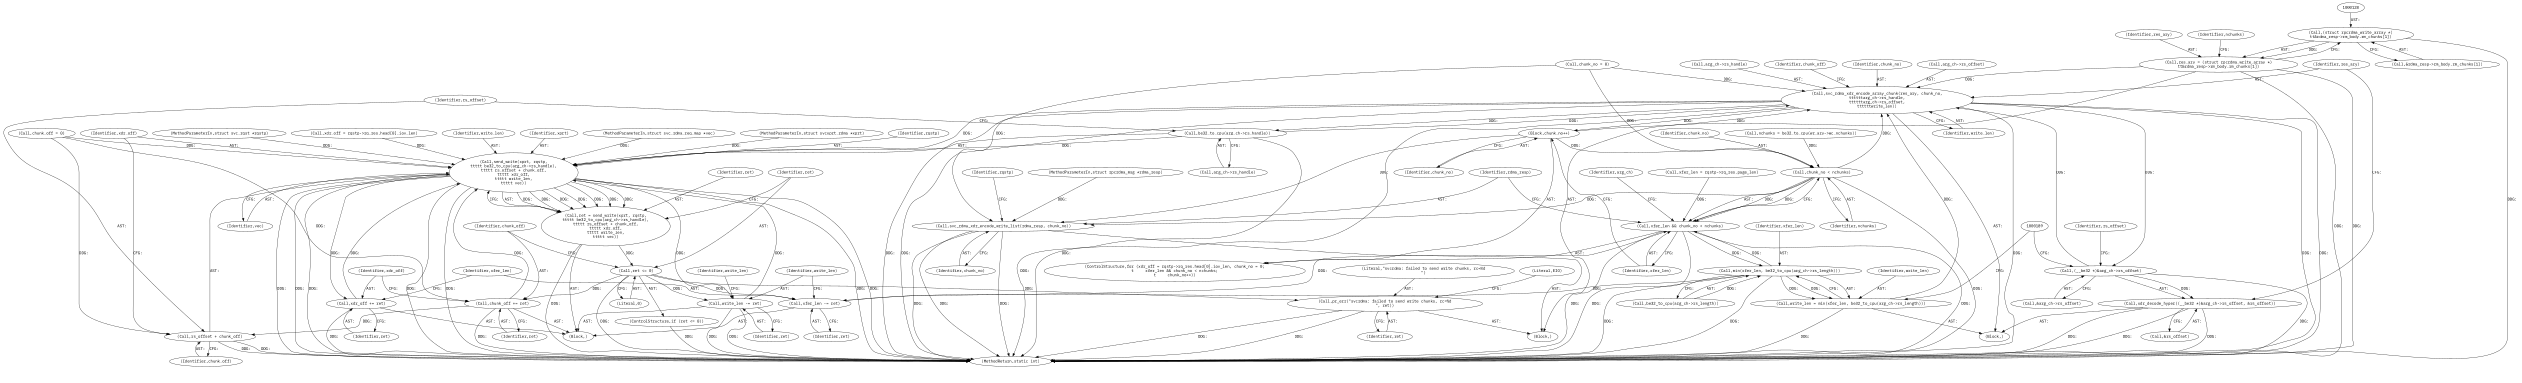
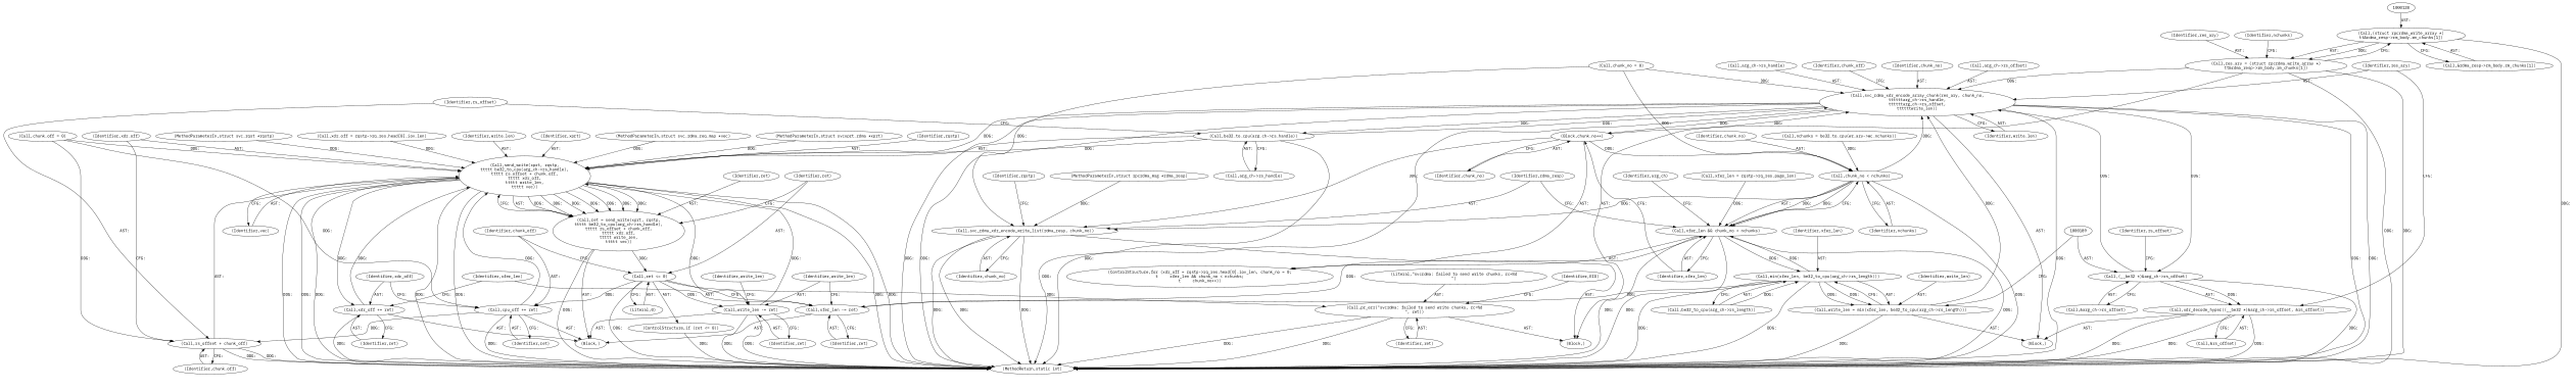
  digraph {
    fontname="IBM Plex Mono"
    node [fontname="IBM Plex Mono"]
    edge [fontname="IBM Plex Mono"]
    n1 [label="(Call,(struct rpcrdma_write_array *)\n\t\t&rdma_resp->rm_body.rm_chunks[1])"]
    n2 [label="(Call,res_ary = (struct rpcrdma_write_array *)\n\t\t&rdma_resp->rm_body.rm_chunks[1])"]
    n3 [label="(Call,&rdma_resp->rm_body.rm_chunks[1])"]
    n4 [label="(MethodReturn,static int)"]
    n5 [label="(Call,svc_rdma_xdr_encode_array_chunk(res_ary, chunk_no,\n\t\t\t\t\t\targ_ch->rs_handle,\n\t\t\t\t\t\targ_ch->rs_offset,\n\t\t\t\t\t\twrite_len))"]
    n6 [label="(Block,)"]
    n7 [label="(Block,chunk_no++)"]
    n8 [label="(Call,(__be32 *)&arg_ch->rs_offset)"]
    n9 [label="(Call,be32_to_cpu(arg_ch->rs_handle))"]
    n10 [label="(Call,send_write(xprt, rqstp,\n\t\t\t\t\t be32_to_cpu(arg_ch->rs_handle),\n\t\t\t\t\t rs_offset + chunk_off,\n\t\t\t\t\t xdr_off,\n\t\t\t\t\t write_len,\n\t\t\t\t\t vec))"]
    n11 [label="(Identifier,write_len)"]
    n12 [label="(Block,)"]
    n13 [label="(Call,chunk_no < nchunks)"]
    n14 [label="(Call,svc_rdma_xdr_encode_write_list(rdma_resp, chunk_no))"]
    n15 [label="(Identifier,chunk_no)"]
    n16 [label="(ControlStructure,for (xdr_off = rqstp->rq_res.head[0].iov_len, chunk_no = 0;\n\t     xfer_len && chunk_no < nchunks;\n\t     chunk_no++))"]
    n17 [label="(Call,xdr_decode_hyper((__be32 *)&arg_ch->rs_offset, &rs_offset))"]
    n18 [label="(Call,&arg_ch->rs_offset)"]
    n19 [label="(Call,arg_ch->rs_handle)"]
    n20 [label="(Call,ret = send_write(xprt, rqstp,\n\t\t\t\t\t be32_to_cpu(arg_ch->rs_handle),\n\t\t\t\t\t rs_offset + chunk_off,\n\t\t\t\t\t xdr_off,\n\t\t\t\t\t write_len,\n\t\t\t\t\t vec))"]
    n21 [label="(Call,xdr_off += ret)"]
    n22 [label="(Call,write_len -= ret)"]
    n23 [label="(Identifier,vec)"]
    n24 [label="(Call,xfer_len && chunk_no < nchunks)"]
    n25 [label="(Identifier,nchunks)"]
    n26 [label="(Identifier,chunk_no)"]
    n27 [label="(Call,min(xfer_len, be32_to_cpu(arg_ch->rs_length)))"]
    n28 [label="(Identifier,xfer_len)"]
    n29 [label="(Call,write_len = min(xfer_len, be32_to_cpu(arg_ch->rs_length)))"]
    n30 [label="(Call,xfer_len -= ret)"]
    n31 [label="(Call,be32_to_cpu(arg_ch->rs_length))"]
    n32 [label="(Identifier,ret)"]
    n33 [label="(Block,)"]
    n34 [label="(Call,&rs_offset)"]
    n35 [label="(Call,ret <= 0)"]
    n36 [label="(Identifier,ret)"]
    n37 [label="(Identifier,ret)"]
-   n38 [label="(Call,chunk_off += ret)"]
+   n38 [label="(Call,cpu_off += ret)"]
    n39 [label="(Call,pr_err(\"svcrdma: failed to send write chunks, rc=%d\n\", ret))"]
    n40 [label="(Literal,0)"]
    n41 [label="(ControlStructure,if (ret <= 0))"]
    n42 [label="(Call,rs_offset + chunk_off)"]
    n43 [label="(Identifier,ret)"]
    n44 [label="(Identifier,ret)"]
    n45 [label="(Identifier,chunk_off)"]
    n46 [label="(MethodParameterIn,struct svc_rdma_req_map *vec)"]
    n47 [label="(Call,arg_ch->rs_handle)"]
    n48 [label="(Identifier,res_ary)"]
    n49 [label="(Identifier,write_len)"]
    n50 [label="(Identifier,chunk_off)"]
    n51 [label="(Call,nchunks = be32_to_cpu(wr_ary->wc_nchunks))"]
    n52 [label="(Identifier,chunk_no)"]
    n53 [label="(MethodParameterIn,struct svcxprt_rdma *xprt)"]
    n54 [label="(Call,chunk_off = 0)"]
    n55 [label="(Identifier,xfer_len)"]
    n56 [label="(Identifier,xdr_off)"]
    n57 [label="(Literal,\"svcrdma: failed to send write chunks, rc=%d\n\")"]
    n58 [label="(Identifier,rqstp)"]
    n59 [label="(Identifier,xdr_off)"]
    n60 [label="(Identifier,rs_offset)"]
-   n61 [label="(Literal,EIO)"]
+   n61 [label="(Identifier,EIO)"]
    n62 [label="(Identifier,res_ary)"]
    n63 [label="(MethodParameterIn,struct rpcrdma_msg *rdma_resp)"]
    n64 [label="(Call,chunk_no = 0)"]
    n65 [label="(Identifier,chunk_no)"]
    n66 [label="(Identifier,xfer_len)"]
    n67 [label="(Identifier,rs_offset)"]
    n68 [label="(Identifier,write_len)"]
    n69 [label="(MethodParameterIn,struct svc_rqst *rqstp)"]
    n70 [label="(Identifier,chunk_off)"]
    n71 [label="(Call,arg_ch->rs_offset)"]
    n72 [label="(Call,xfer_len = rqstp->rq_res.page_len)"]
    n73 [label="(Identifier,nchunks)"]
    n74 [label="(Identifier,arg_ch)"]
    n75 [label="(Call,xdr_off = rqstp->rq_res.head[0].iov_len)"]
    n76 [label="(Identifier,write_len)"]
    n77 [label="(Identifier,write_len)"]
    n78 [label="(Identifier,ret)"]
    n79 [label="(Identifier,rdma_resp)"]
    n80 [label="(Identifier,rqstp)"]
    n81 [label="(Identifier,xprt)"]
    n82 [label="(Identifier,ret)"]
    1000128
    1000189
    n1 -> n2 [label="AST: "]
    n1 -> n2 [label="DDG: "]
    n1 -> n3 [label="CFG: "]
    n1 -> n4 [label="DDG: "]
    n2 -> n1 [label="CFG: "]
    n2 -> n4 [label="DDG: "]
    n2 -> n4 [label="DDG: "]
    n2 -> n5 [label="DDG: "]
    n2 -> n6 [label="AST: "]
    n3 -> n1 [label="AST: "]
    n5 -> n4 [label="DDG: "]
    n5 -> n4 [label="DDG: "]
    n5 -> n4 [label="DDG: "]
    n5 -> n4 [label="DDG: "]
    n5 -> n4 [label="DDG: "]
    n5 -> n4 [label="DDG: "]
    n5 -> n7 [label="DDG: "]
    n5 -> n8 [label="DDG: "]
    n5 -> n9 [label="DDG: "]
    n5 -> n10 [label="DDG: "]
    n5 -> n11 [label="CFG: "]
    n5 -> n12 [label="AST: "]
    n7 -> n5 [label="DDG: "]
    n7 -> n13 [label="DDG: "]
    n7 -> n14 [label="DDG: "]
    n7 -> n15 [label="CFG: "]
    n7 -> n16 [label="AST: "]
    n8 -> n4 [label="DDG: "]
    n8 -> n5 [label="DDG: "]
    n8 -> n17 [label="AST: "]
    n8 -> n17 [label="DDG: "]
    n8 -> n18 [label="CFG: "]
    n9 -> n4 [label="DDG: "]
    n9 -> n5 [label="DDG: "]
    n9 -> n10 [label="AST: "]
    n9 -> n10 [label="DDG: "]
    n9 -> n19 [label="CFG: "]
    n10 -> n4 [label="DDG: "]
    n10 -> n4 [label="DDG: "]
    n10 -> n4 [label="DDG: "]
    n10 -> n4 [label="DDG: "]
    n10 -> n4 [label="DDG: "]
    n10 -> n4 [label="DDG: "]
    n10 -> n4 [label="DDG: "]
    n10 -> n20 [label="AST: "]
    n10 -> n20 [label="DDG: "]
    n10 -> n20 [label="DDG: "]
    n10 -> n20 [label="DDG: "]
    n10 -> n20 [label="DDG: "]
    n10 -> n20 [label="DDG: "]
    n10 -> n20 [label="DDG: "]
    n10 -> n20 [label="DDG: "]
    n10 -> n21 [label="DDG: "]
    n10 -> n22 [label="DDG: "]
    n10 -> n23 [label="CFG: "]
    n11 -> n5 [label="AST: "]
    n13 -> n4 [label="DDG: "]
    n13 -> n5 [label="DDG: "]
    n13 -> n14 [label="DDG: "]
    n13 -> n24 [label="AST: "]
    n13 -> n24 [label="DDG: "]
    n13 -> n24 [label="DDG: "]
    n13 -> n25 [label="CFG: "]
    n14 -> n4 [label="DDG: "]
    n14 -> n4 [label="DDG: "]
    n14 -> n4 [label="DDG: "]
    n14 -> n6 [label="AST: "]
    n14 -> n26 [label="CFG: "]
    n15 -> n7 [label="AST: "]
    n17 -> n4 [label="DDG: "]
    n17 -> n4 [label="DDG: "]
    n17 -> n4 [label="DDG: "]
    n17 -> n12 [label="AST: "]
    n17 -> n34 [label="CFG: "]
    n18 -> n8 [label="AST: "]
    n19 -> n9 [label="AST: "]
    n20 -> n4 [label="DDG: "]
    n20 -> n10 [label="CFG: "]
    n20 -> n33 [label="AST: "]
    n20 -> n35 [label="DDG: "]
    n21 -> n4 [label="DDG: "]
    n21 -> n10 [label="DDG: "]
    n21 -> n33 [label="AST: "]
    n21 -> n36 [label="CFG: "]
    n22 -> n4 [label="DDG: "]
    n22 -> n4 [label="DDG: "]
    n22 -> n10 [label="DDG: "]
    n22 -> n33 [label="AST: "]
    n22 -> n37 [label="CFG: "]
    n23 -> n10 [label="AST: "]
    n24 -> n4 [label="DDG: "]
    n24 -> n4 [label="DDG: "]
    n24 -> n4 [label="DDG: "]
    n24 -> n13 [label="CFG: "]
    n24 -> n16 [label="AST: "]
    n24 -> n27 [label="DDG: "]
    n24 -> n28 [label="CFG: "]
    n25 -> n13 [label="AST: "]
    n26 -> n14 [label="AST: "]
    n27 -> n4 [label="DDG: "]
    n27 -> n4 [label="DDG: "]
    n27 -> n24 [label="DDG: "]
    n27 -> n29 [label="AST: "]
    n27 -> n29 [label="DDG: "]
    n27 -> n29 [label="DDG: "]
    n27 -> n30 [label="DDG: "]
    n27 -> n31 [label="CFG: "]
    n28 -> n7 [label="CFG: "]
    n28 -> n24 [label="AST: "]
    n29 -> n4 [label="DDG: "]
    n29 -> n5 [label="DDG: "]
    n29 -> n12 [label="AST: "]
    n29 -> n27 [label="CFG: "]
    n30 -> n24 [label="DDG: "]
    n30 -> n32 [label="CFG: "]
    n30 -> n33 [label="AST: "]
    n31 -> n27 [label="AST: "]
    n31 -> n27 [label="DDG: "]
    n32 -> n30 [label="AST: "]
    n34 -> n17 [label="AST: "]
    n35 -> n4 [label="DDG: "]
    n35 -> n22 [label="DDG: "]
-   n35 -> n30 [label="DDG: "]
+   n35 -> n30 [label="CFG: "]
    n35 -> n38 [label="DDG: "]
    n35 -> n39 [label="DDG: "]
    n35 -> n40 [label="CFG: "]
    n35 -> n41 [label="AST: "]
    n36 -> n21 [label="AST: "]
    n37 -> n22 [label="AST: "]
    n38 -> n4 [label="DDG: "]
    n38 -> n10 [label="DDG: "]
    n38 -> n33 [label="AST: "]
    n38 -> n42 [label="DDG: "]
    n38 -> n43 [label="CFG: "]
    n39 -> n4 [label="DDG: "]
    n39 -> n4 [label="DDG: "]
    n39 -> n6 [label="AST: "]
    n39 -> n44 [label="CFG: "]
    n40 -> n35 [label="AST: "]
    n41 -> n4 [label="DDG: "]
    n42 -> n4 [label="DDG: "]
    n42 -> n4 [label="DDG: "]
    n42 -> n10 [label="AST: "]
    n42 -> n45 [label="CFG: "]
    n43 -> n38 [label="AST: "]
    n44 -> n39 [label="AST: "]
    n45 -> n42 [label="AST: "]
    n46 -> n10 [label="DDG: "]
    n47 -> n5 [label="AST: "]
    n48 -> n5 [label="AST: "]
    n48 -> n17 [label="CFG: "]
    n49 -> n29 [label="AST: "]
    n50 -> n5 [label="CFG: "]
    n51 -> n13 [label="DDG: "]
    n52 -> n13 [label="AST: "]
    n53 -> n10 [label="DDG: "]
    n54 -> n10 [label="DDG: "]
    n54 -> n38 [label="DDG: "]
    n54 -> n42 [label="DDG: "]
    n55 -> n27 [label="AST: "]
    n56 -> n21 [label="AST: "]
    n56 -> n38 [label="CFG: "]
    n57 -> n39 [label="AST: "]
    n58 -> n10 [label="AST: "]
    n59 -> n10 [label="AST: "]
    n59 -> n42 [label="CFG: "]
    n60 -> n9 [label="CFG: "]
    n60 -> n42 [label="AST: "]
    n61 -> n39 [label="CFG: "]
    n62 -> n2 [label="AST: "]
    n63 -> n14 [label="DDG: "]
    n64 -> n5 [label="DDG: "]
    n64 -> n13 [label="DDG: "]
    n64 -> n14 [label="DDG: "]
    n65 -> n5 [label="AST: "]
    n66 -> n21 [label="CFG: "]
    n66 -> n30 [label="AST: "]
    n67 -> n8 [label="CFG: "]
    n68 -> n22 [label="CFG: "]
    n69 -> n10 [label="DDG: "]
    n70 -> n35 [label="CFG: "]
    n70 -> n38 [label="AST: "]
    n71 -> n5 [label="AST: "]
    n72 -> n24 [label="DDG: "]
    n73 -> n2 [label="CFG: "]
    n74 -> n24 [label="CFG: "]
    n75 -> n10 [label="DDG: "]
    n76 -> n22 [label="AST: "]
    n76 -> n30 [label="CFG: "]
    n77 -> n10 [label="AST: "]
    n78 -> n20 [label="AST: "]
    n79 -> n14 [label="AST: "]
    n79 -> n24 [label="CFG: "]
    n80 -> n14 [label="CFG: "]
    n81 -> n10 [label="AST: "]
    n82 -> n20 [label="CFG: "]
    n82 -> n35 [label="AST: "]
    1000128 -> n1 [label="AST: "]
-   1000189 -> n8 [label="CFG: "]
+   1000189 -> n8 [label="AST: "]
    1000189 -> n29 [label="CFG: "]
  }
